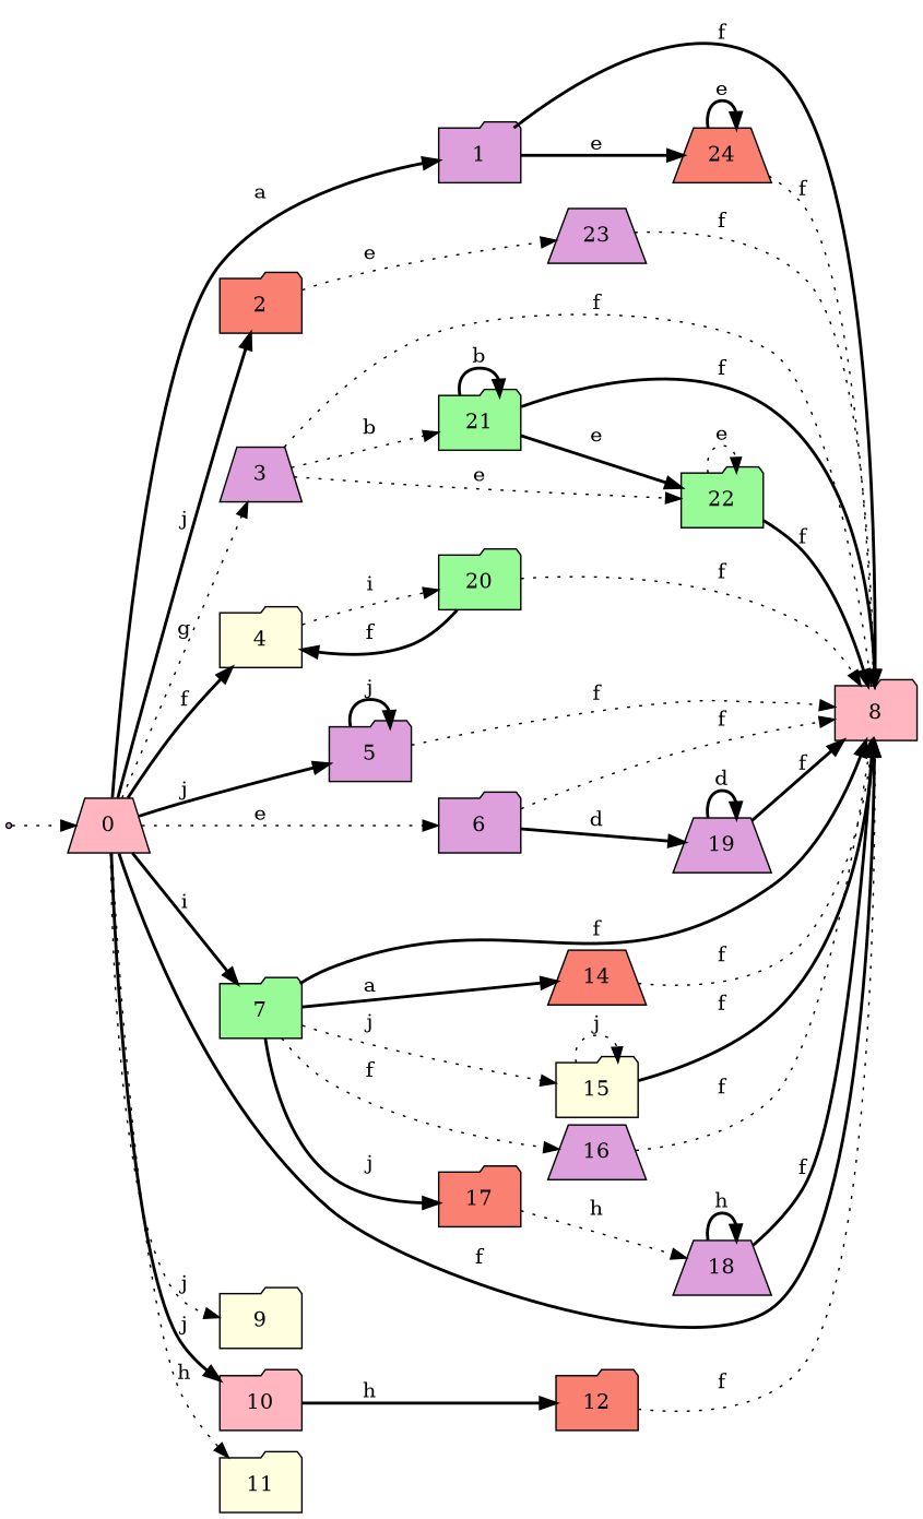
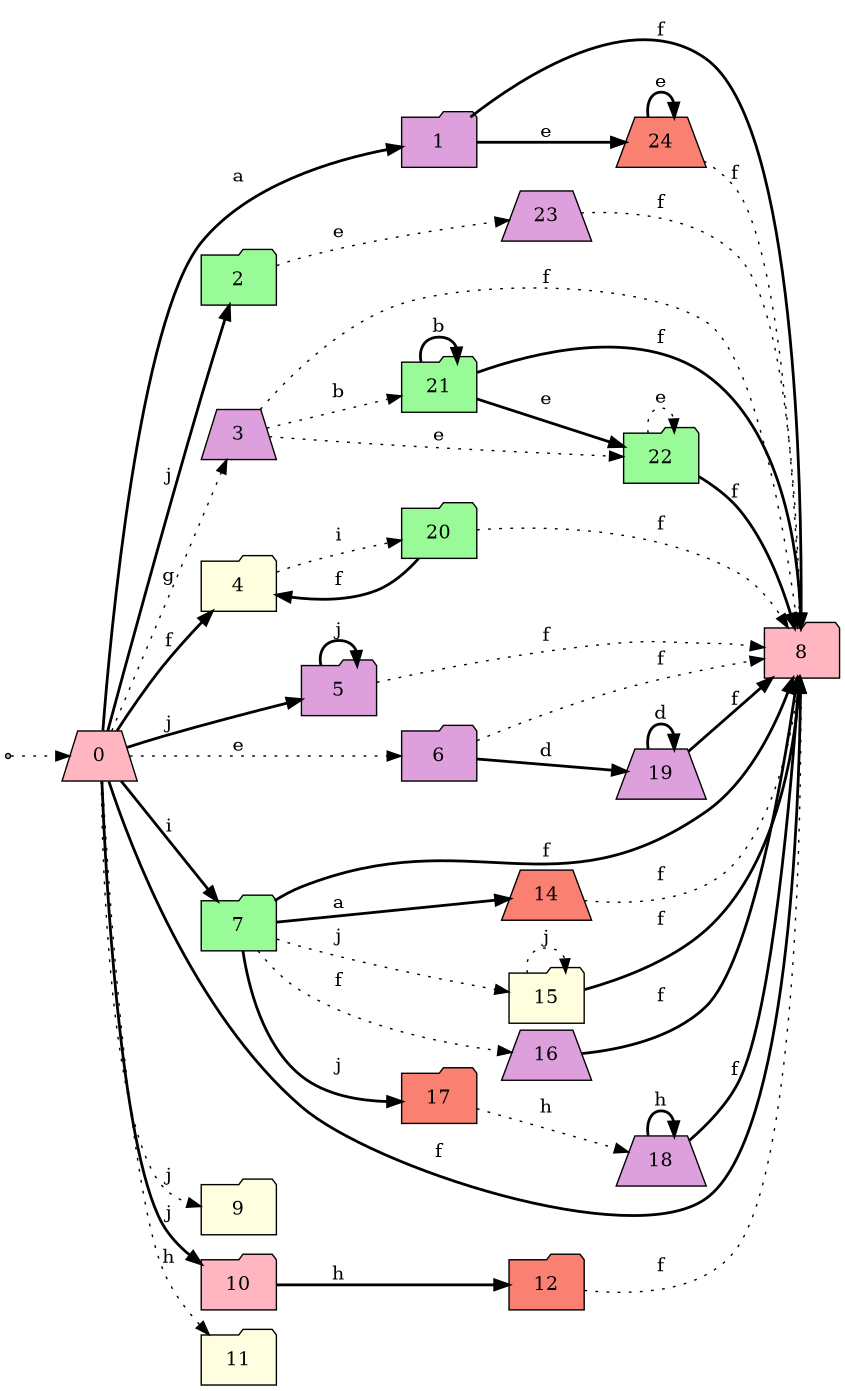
  digraph {
    rankdir=LR
    node [fillcolor=plum shape=folder style=filled]
    edge [style=bold]
    dummy0 [shape=point]
    0 [fillcolor=lightpink shape=trapezium]
    1
-   2 [fillcolor=salmon]
+   2 [fillcolor=palegreen]
    3 [shape=trapezium]
    4 [fillcolor=lightyellow]
    5
    6
    7 [fillcolor=palegreen]
    8 [fillcolor=lightpink]
    9 [fillcolor=lightyellow]
    10 [fillcolor=lightpink]
    11 [fillcolor=lightyellow]
    24 [fillcolor=salmon shape=trapezium]
    23 [shape=trapezium]
    21 [fillcolor=palegreen]
    22 [fillcolor=palegreen]
    20 [fillcolor=palegreen]
    19 [shape=trapezium]
    14 [fillcolor=salmon shape=trapezium]
    15 [fillcolor=lightyellow]
    16 [shape=trapezium]
    17 [fillcolor=salmon]
    12 [fillcolor=salmon]
    18 [shape=trapezium]
    dummy0 -> 0 [style=dotted]
    0 -> 1 [label=a]
    0 -> 2 [label=j]
    0 -> 3 [label=g style=dotted]
    0 -> 4 [label=f]
    0 -> 5 [label=j]
    0 -> 6 [label=e style=dotted]
    0 -> 7 [label=i]
    0 -> 8 [label=f]
    0 -> 9 [label=j style=dotted]
    0 -> 10 [label=j]
    0 -> 11 [label=h style=dotted]
    1 -> 8 [label=f]
    1 -> 24 [label=e]
    2 -> 23 [label=e style=dotted]
    3 -> 8 [label=f style=dotted]
    3 -> 21 [label=b style=dotted]
    3 -> 22 [label=e style=dotted]
    4 -> 20 [label=i style=dotted]
    5 -> 5 [label=j]
    5 -> 8 [label=f style=dotted]
    6 -> 8 [label=f style=dotted]
    6 -> 19 [label=d]
    7 -> 8 [label=f]
    7 -> 14 [label=a]
    7 -> 15 [label=j style=dotted]
    7 -> 16 [label=f style=dotted]
    7 -> 17 [label=j]
    10 -> 12 [label=h]
    24 -> 8 [label=f style=dotted]
    24 -> 24 [label=e]
    23 -> 8 [label=f style=dotted]
    21 -> 8 [label=f]
    21 -> 21 [label=b]
    21 -> 22 [label=e]
    22 -> 8 [label=f]
    22 -> 22 [label=e style=dotted]
    20 -> 4 [label=f]
    20 -> 8 [label=f style=dotted]
    19 -> 8 [label=f]
    19 -> 19 [label=d]
    14 -> 8 [label=f style=dotted]
    15 -> 8 [label=f]
    15 -> 15 [label=j style=dotted]
-   16 -> 8 [label=f style=dotted]
+   16 -> 8 [label=f]
    17 -> 18 [label=h style=dotted]
    12 -> 8 [label=f style=dotted]
    18 -> 8 [label=f]
    18 -> 18 [label=h]
  }
